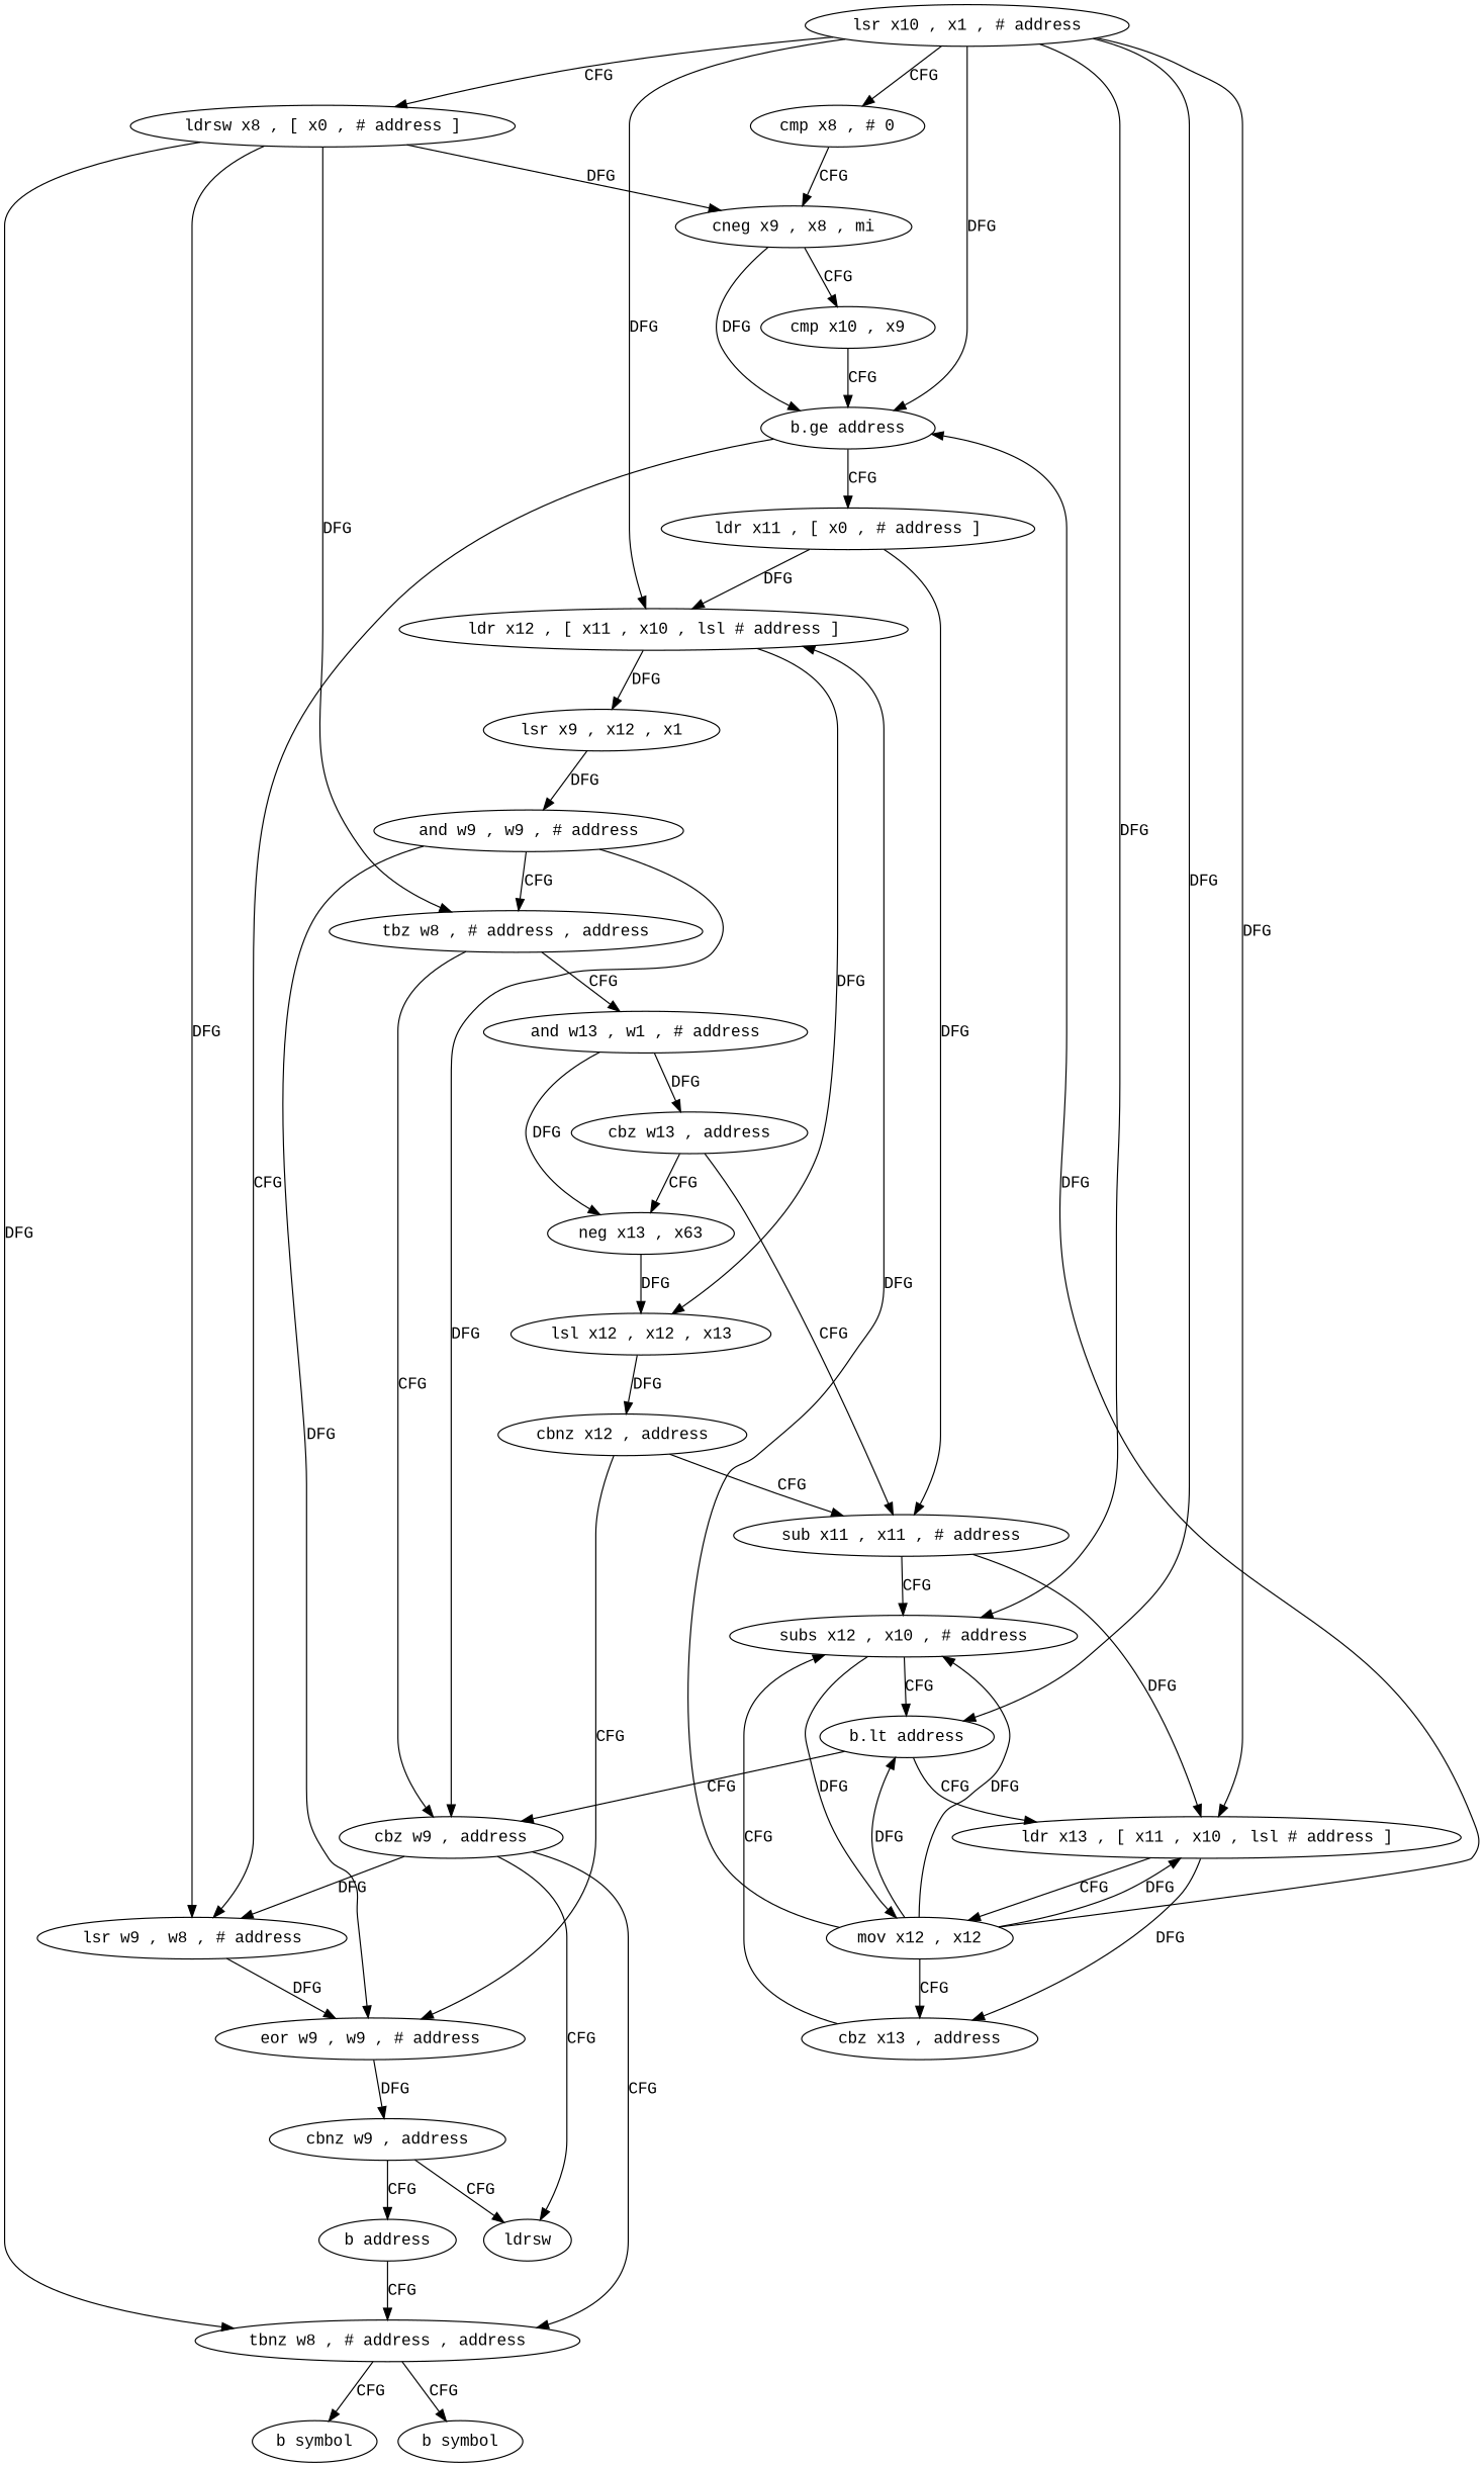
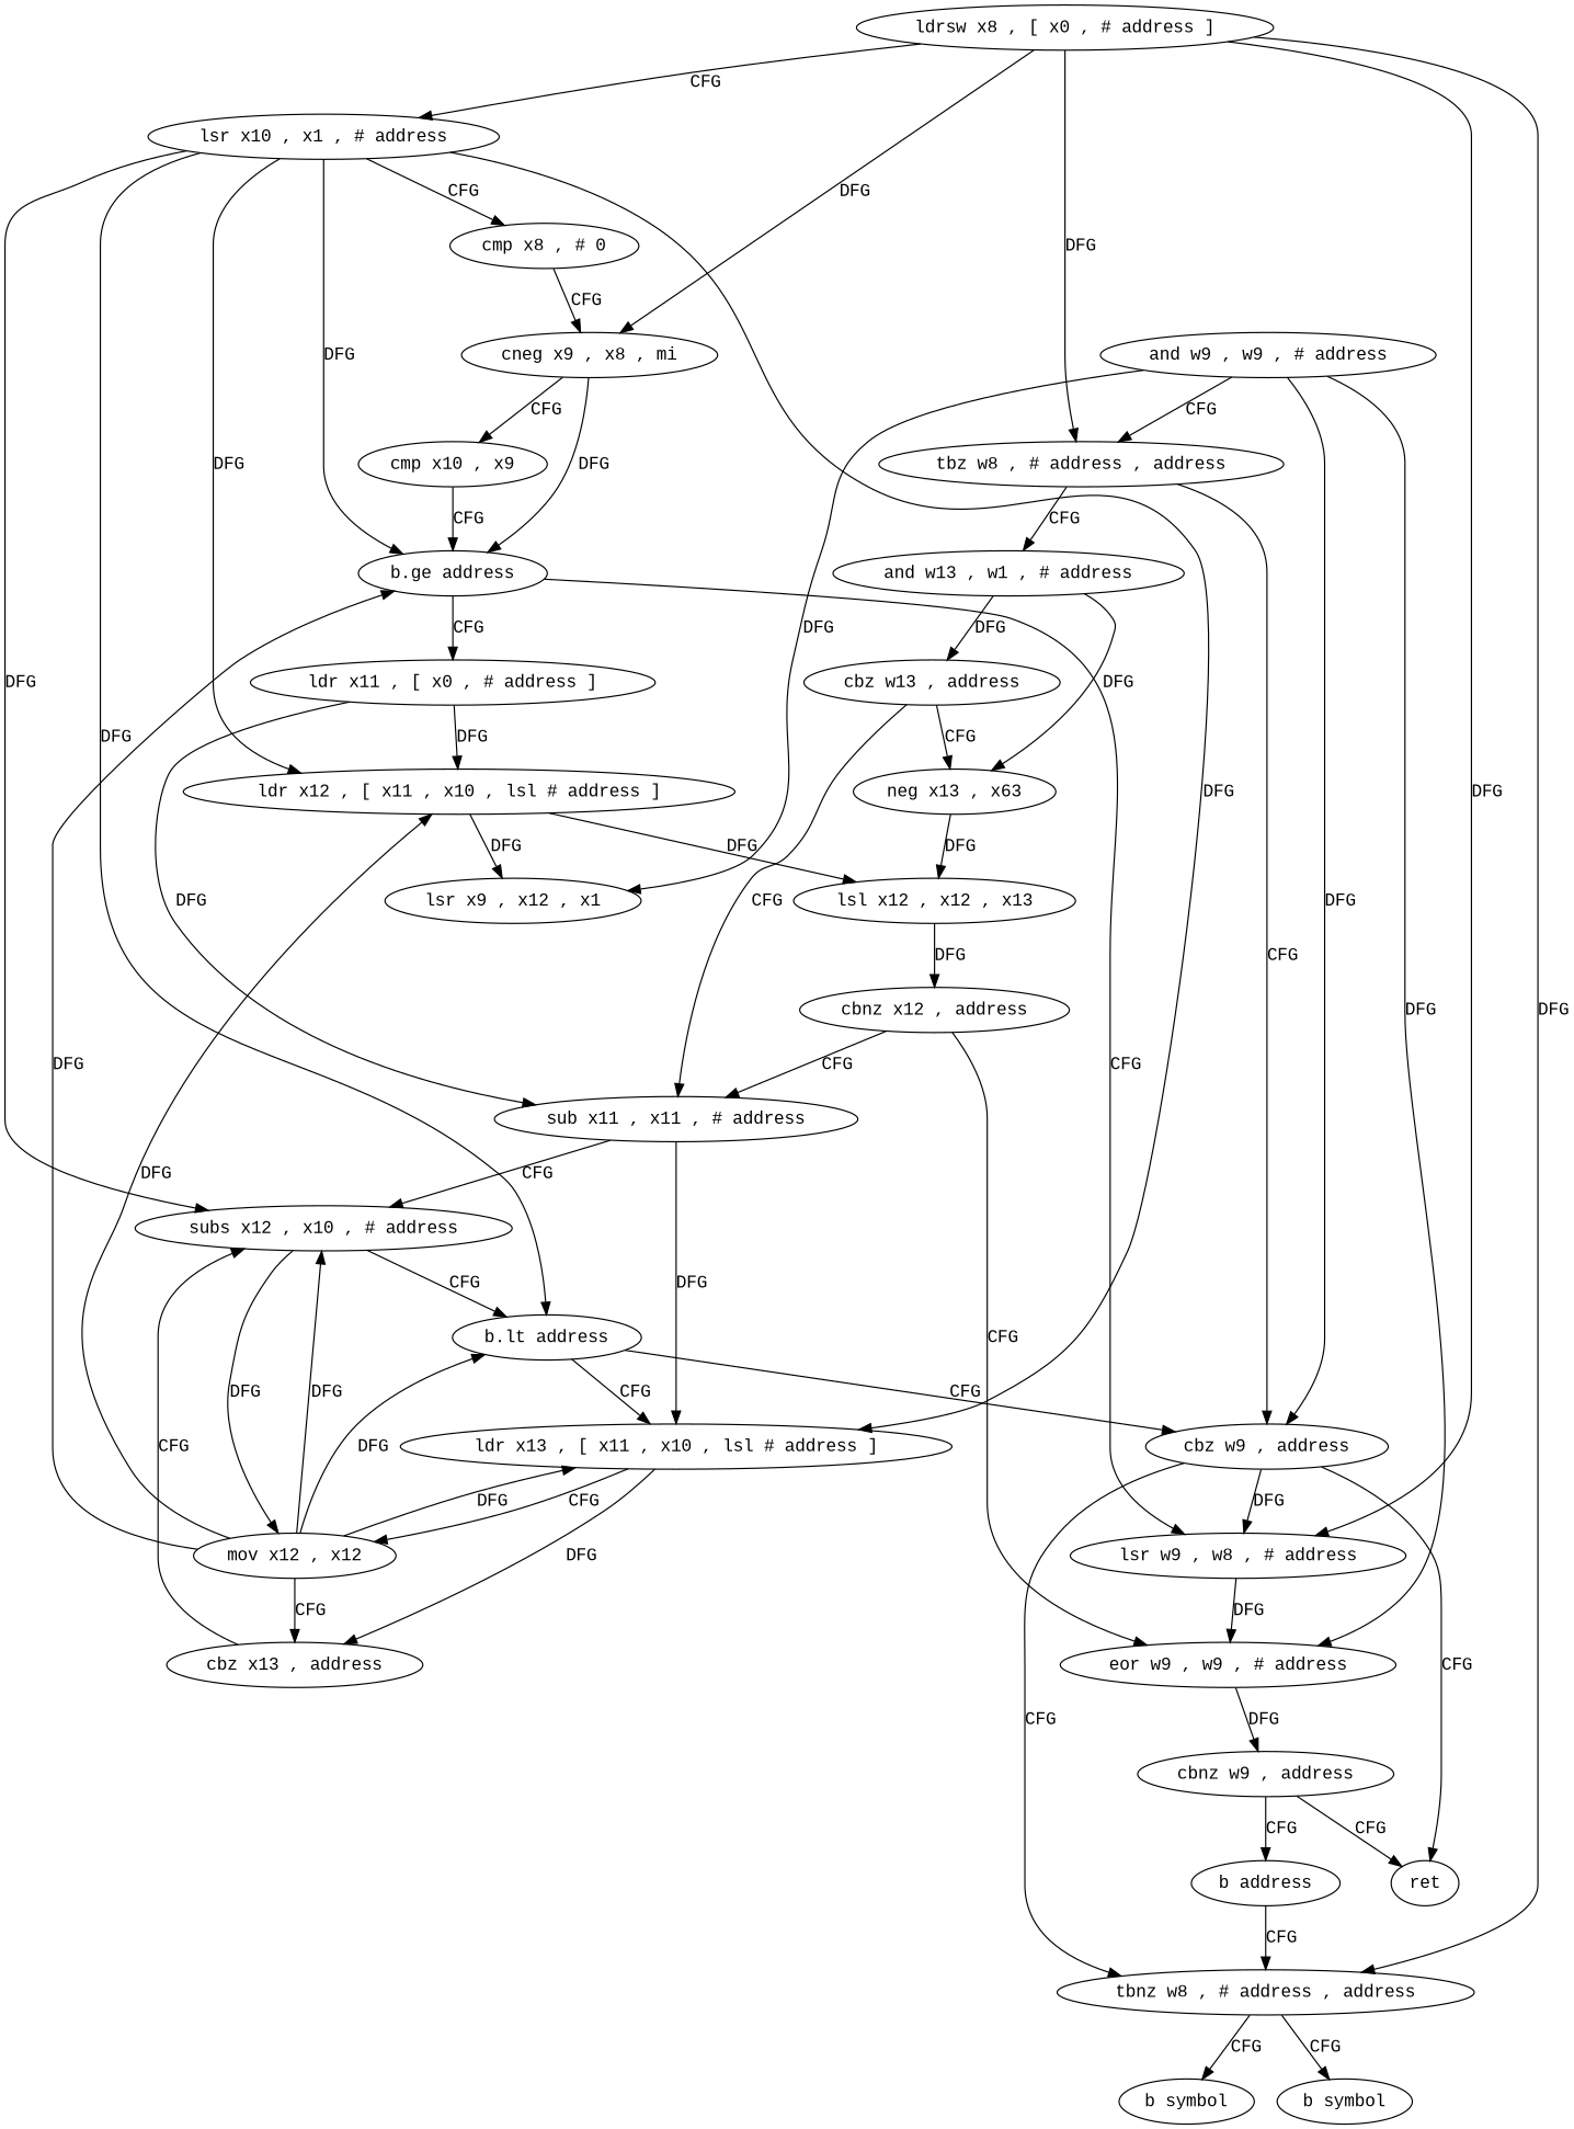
  digraph {
    fontname="Liberation Mono"
    node [fontname="Liberation Mono"]
    edge [fontname="Liberation Mono"]
    n1 [label="ldrsw x8 , [ x0 , # address ]"]
    n2 [label="lsr x10 , x1 , # address"]
    n3 [label="cneg x9 , x8 , mi"]
    n4 [label="lsr w9 , w8 , # address"]
    n5 [label="tbz w8 , # address , address"]
    n6 [label="tbnz w8 , # address , address"]
    n7 [label="cmp x8 , # 0"]
    n8 [label="b.ge address"]
    n9 [label="ldr x12 , [ x11 , x10 , lsl # address ]"]
    n10 [label="subs x12 , x10 , # address"]
    n11 [label="ldr x13 , [ x11 , x10 , lsl # address ]"]
    n12 [label="b.lt address"]
    n13 [label="cmp x10 , x9"]
    n14 [label="eor w9 , w9 , # address"]
    n15 [label="cbz w9 , address"]
    n16 [label="and w13 , w1 , # address"]
    n17 [label="b symbol"]
    n18 [label="b symbol"]
    n19 [label="ldr x11 , [ x0 , # address ]"]
    n20 [label="lsr x9 , x12 , x1"]
    n21 [label="lsl x12 , x12 , x13"]
    n22 [label="mov x12 , x12"]
    n23 [label="cbz x13 , address"]
    n24 [label="sub x11 , x11 , # address"]
-   n25 [label=ldrsw]
+   n25 [label=ret]
    n26 [label="cbnz w9 , address"]
    n27 [label="and w9 , w9 , # address"]
    n28 [label="cbnz x12 , address"]
    n29 [label="cbz w13 , address"]
    n30 [label="neg x13 , x63"]
    n31 [label="b address"]
-   n2 -> n1 [label=CFG]
+   n1 -> n2 [label=CFG]
    n1 -> n3 [label=DFG]
    n1 -> n4 [label=DFG]
    n1 -> n5 [label=DFG]
    n1 -> n6 [label=DFG]
    n2 -> n7 [label=CFG]
    n2 -> n8 [label=DFG]
    n2 -> n9 [label=DFG]
    n2 -> n10 [label=DFG]
    n2 -> n11 [label=DFG]
    n2 -> n12 [label=DFG]
    n3 -> n8 [label=DFG]
    n3 -> n13 [label=CFG]
    n4 -> n14 [label=DFG]
    n5 -> n15 [label=CFG]
    n5 -> n16 [label=CFG]
    n6 -> n17 [label=CFG]
    n6 -> n18 [label=CFG]
    n7 -> n3 [label=CFG]
    n8 -> n4 [label=CFG]
    n8 -> n19 [label=CFG]
    n9 -> n20 [label=DFG]
    n9 -> n21 [label=DFG]
    n10 -> n12 [label=CFG]
    n10 -> n22 [label=DFG]
    n11 -> n22 [label=CFG]
    n11 -> n23 [label=DFG]
    n12 -> n11 [label=CFG]
    n12 -> n15 [label=CFG]
    n13 -> n8 [label=CFG]
    n14 -> n26 [label=DFG]
    n15 -> n4 [label=DFG]
    n15 -> n6 [label=CFG]
    n15 -> n25 [label=CFG]
    n16 -> n29 [label=DFG]
    n16 -> n30 [label=DFG]
    n19 -> n9 [label=DFG]
    n19 -> n24 [label=DFG]
-   n20 -> n27 [label=DFG]
+   n27 -> n20 [label=DFG]
    n21 -> n28 [label=DFG]
    n22 -> n8 [label=DFG]
    n22 -> n9 [label=DFG]
    n22 -> n10 [label=DFG]
    n22 -> n11 [label=DFG]
    n22 -> n12 [label=DFG]
    n22 -> n23 [label=CFG]
    n23 -> n10 [label=CFG]
    n24 -> n10 [label=CFG]
    n24 -> n11 [label=DFG]
    n26 -> n25 [label=CFG]
    n26 -> n31 [label=CFG]
    n27 -> n5 [label=CFG]
    n27 -> n14 [label=DFG]
    n27 -> n15 [label=DFG]
    n28 -> n14 [label=CFG]
    n28 -> n24 [label=CFG]
    n29 -> n24 [label=CFG]
    n29 -> n30 [label=CFG]
    n30 -> n21 [label=DFG]
    n31 -> n6 [label=CFG]
  }
